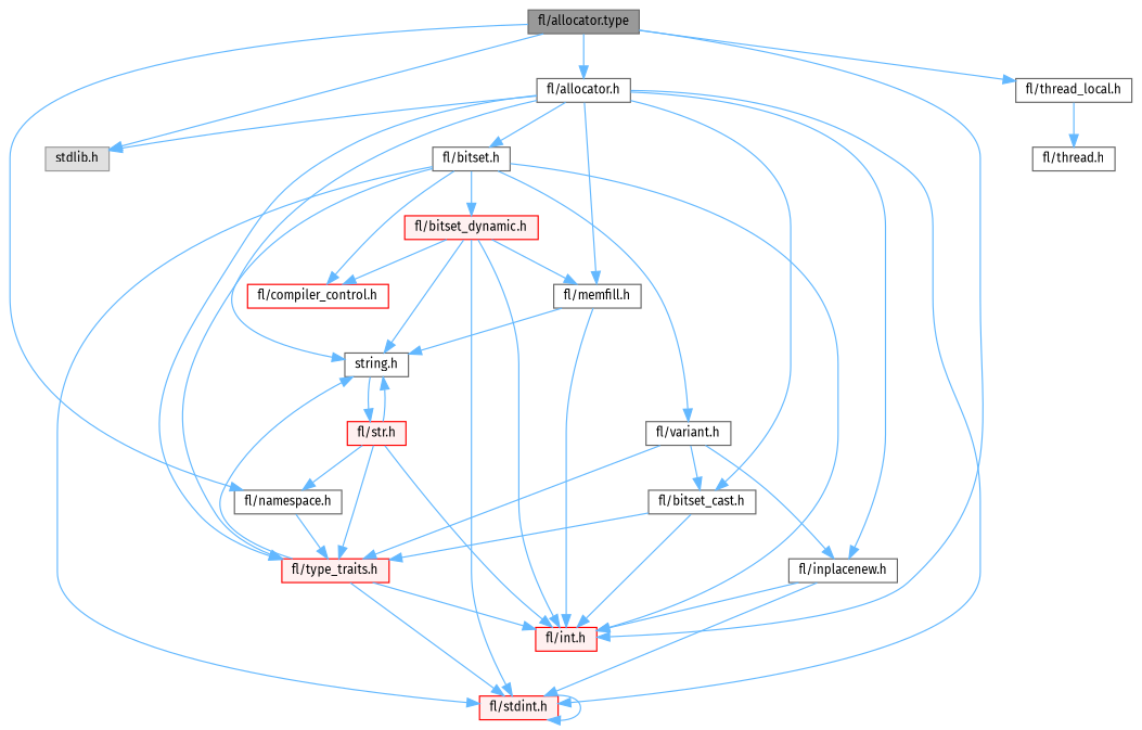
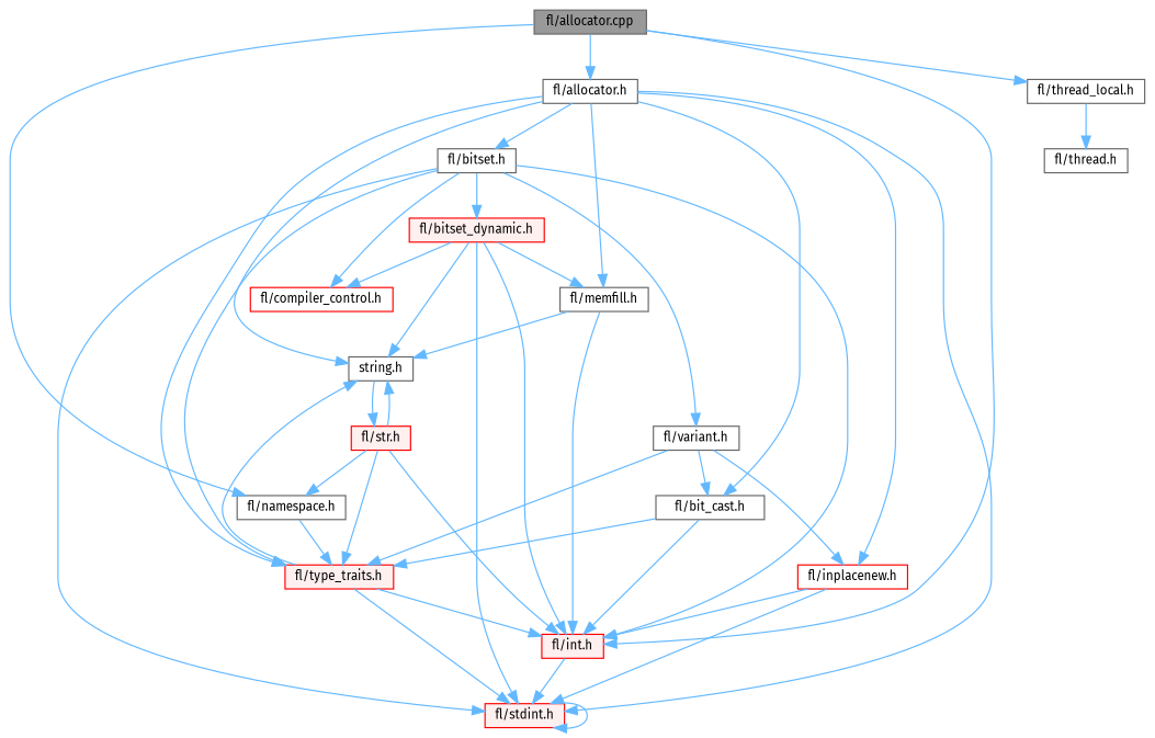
  digraph {
    fontname="Fira Sans"
    node [color=grey40 fillcolor=white fontname="Fira Sans" fontsize=10 shape=box style=filled]
    edge [color=steelblue1 fontname="Fira Sans" fontsize=10 labelfontname=Helvetica labelfontsize=10 style=solid]
-   n1 [color=gray40 fillcolor=grey60 fontcolor=black height=0.2 label="fl/allocator.type" width=0.4]
-   n2 [color=grey60 fillcolor="#E0E0E0" height=0.2 label="stdlib.h" width=0.4]
+   n1 [color=gray40 fillcolor=grey60 fontcolor=black height=0.2 label="fl/allocator.cpp" width=0.4]
    n3 [height=0.2 label="fl/allocator.h" width=0.4]
    n4 [color=red fillcolor="#FFF0F0" height=0.2 label="fl/int.h" width=0.4]
    n5 [height=0.2 label="fl/namespace.h" width=0.4]
    n6 [height=0.2 label="fl/thread_local.h" width=0.4]
    n7 [height=0.2 label="string.h" width=0.4]
    n8 [color=red fillcolor="#FFF0F0" height=0.2 label="fl/stdint.h" width=0.4]
    n9 [color=red fillcolor="#FFF0F0" height=0.2 label="fl/type_traits.h" width=0.4]
-   n10 [height=0.2 label="fl/inplacenew.h" width=0.4]
+   n10 [color=red height=0.2 label="fl/inplacenew.h" width=0.4]
    n11 [height=0.2 label="fl/memfill.h" width=0.4]
-   n12 [height=0.2 label="fl/bitset_cast.h" width=0.4]
+   n12 [height=0.2 label="fl/bit_cast.h" width=0.4]
    n13 [height=0.2 label="fl/bitset.h" width=0.4]
    n14 [height=0.2 label="fl/thread.h" width=0.4]
    n15 [color=red fillcolor="#FFF0F0" height=0.2 label="fl/str.h" width=0.4]
    n16 [color=red fillcolor="#FFF0F0" height=0.2 label="fl/bitset_dynamic.h" width=0.4]
    n17 [color=red height=0.2 label="fl/compiler_control.h" width=0.4]
    n18 [height=0.2 label="fl/variant.h" width=0.4]
-   n1 -> n2
    n1 -> n3
    n1 -> n4
    n1 -> n5
    n1 -> n6
-   n3 -> n2
    n3 -> n7
    n3 -> n8
    n3 -> n9
    n3 -> n10
    n3 -> n11
    n3 -> n12
    n3 -> n13
+   n4 -> n8
    n5 -> n9
    n6 -> n14
    n7 -> n15
    n8 -> n8
    n9 -> n4
    n9 -> n7
    n9 -> n8
    n10 -> n4
    n10 -> n8
    n11 -> n4
    n11 -> n7
    n12 -> n4
    n12 -> n9
    n13 -> n4
    n13 -> n8
    n13 -> n9
    n13 -> n16
    n13 -> n17
    n13 -> n18
    n15 -> n4
    n15 -> n5
    n15 -> n7
    n15 -> n9
    n16 -> n4
    n16 -> n7
    n16 -> n8
    n16 -> n11
    n16 -> n17
    n18 -> n9
    n18 -> n10
    n18 -> n12
  }
